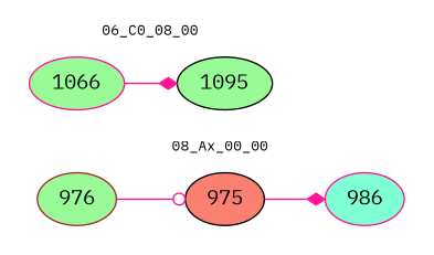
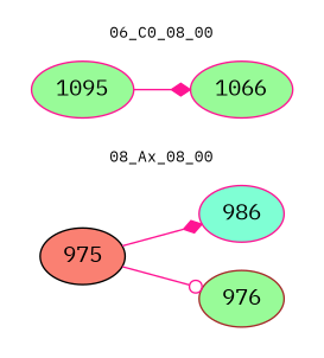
  digraph {
    fontname="IBM Plex Mono"
    rankdir=LR
    node [color=black fillcolor=palegreen fontname="IBM Plex Mono" style=filled]
    edge [arrowhead=diamond color=deeppink fontname="IBM Plex Mono"]
    n1 [color=brown label=976]
    n2 [fillcolor=salmon label=975]
    n3 [color=deeppink fillcolor=aquamarine label=986]
-   n4 [label=1095]
+   n4 [color=deeppink label=1095]
    n5 [color=deeppink label=1066]
    subgraph cluster_1 {
      color=white
      fontsize=10
-     label="08_Ax_00_00"
+     label="08_Ax_08_00"
      n1
      n2
      n3
    }
    subgraph cluster_2 {
      color=white
      fontsize=10
      label="06_C0_08_00"
      n4
      n5
    }
-   n1 -> n2 [arrowhead=odot]
+   n2 -> n1 [arrowhead=odot]
    n2 -> n3
-   n5 -> n4
+   n4 -> n5
  }
